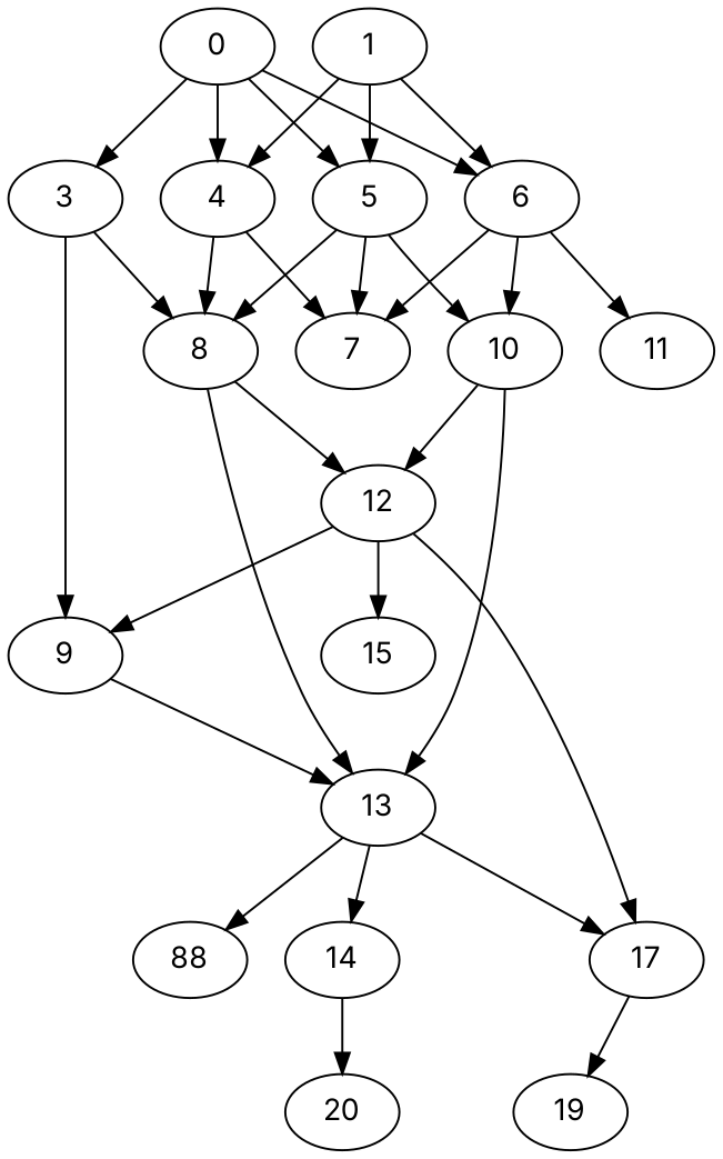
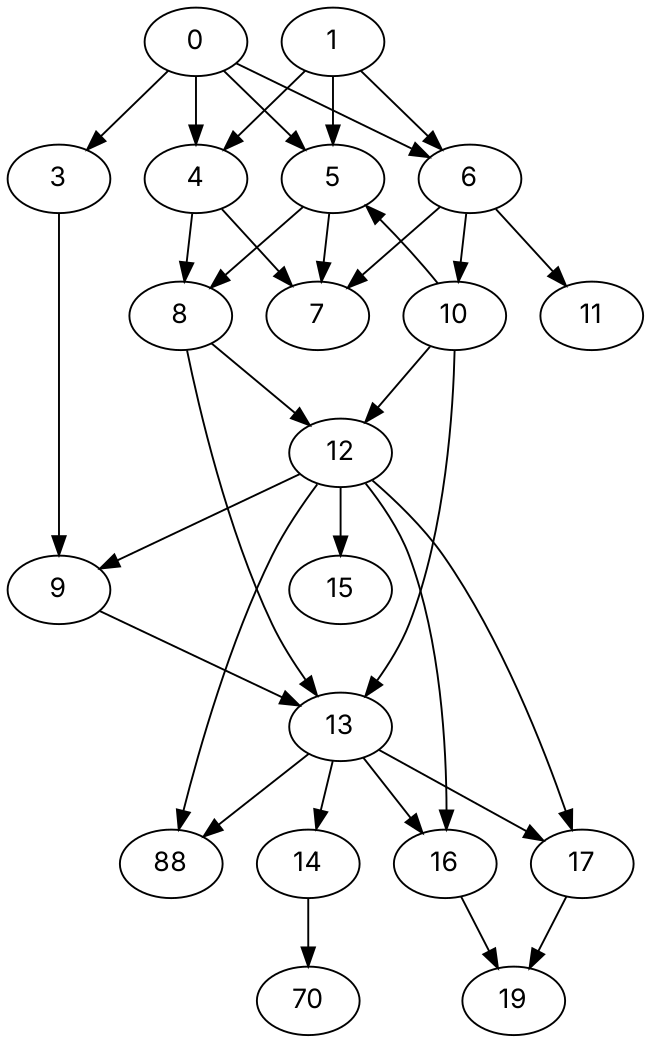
  digraph {
    fontname=Inter
    node [alpha=0.10 fontname=Inter]
    edge [fontname=Inter]
    1 [alpha=0.13 expect_size=33428480]
    4 [expect_size=45817856]
    5 [expect_size=41714688]
    6 [alpha=0.08 expect_size=6135808]
    8 [alpha=0.13 expect_size=37702656]
    7 [alpha=0.15 expect_size=26185728]
    10 [alpha=0.20 expect_size=22588416]
    11 [alpha=0.08 expect_size=27972608]
    12 [expect_size=11635712]
    13 [expect_size=52174848]
    n11 [alpha=0.17 expect_size=36457472 label=0]
    3 [alpha=0.05 expect_size=18707456]
    9 [alpha=0.04 expect_size=31728640]
    15 [alpha=0.07 expect_size=40956928]
+   16 [alpha=0.03 expect_size=17768448]
    17 [alpha=0.04 expect_size=36350976]
    n17 [alpha=0.09 expect_size=25073664 label=88]
    14 [alpha=0.11 expect_size=17753088]
    19 [alpha=0.17 expect_size=8878080]
-   20 [alpha=0.11 expect_size=17999872]
+   20 [alpha=0.11 expect_size=17999872 label=70]
    1 -> 4
    1 -> 5
    1 -> 6
    4 -> 8
    4 -> 7
    5 -> 8
    5 -> 7
-   5 -> 10
+   10 -> 5
    6 -> 7
    6 -> 10
    6 -> 11
    8 -> 12
    8 -> 13
    10 -> 12
    10 -> 13
    12 -> 9
    12 -> 15
+   12 -> 16
    12 -> 17
+   12 -> n17
+   13 -> 16
    13 -> 17
    13 -> n17
    13 -> 14
    n11 -> 4
    n11 -> 5
    n11 -> 6
    n11 -> 3
-   3 -> 8
    3 -> 9
    9 -> 13
+   16 -> 19
    17 -> 19
    14 -> 20
  }
